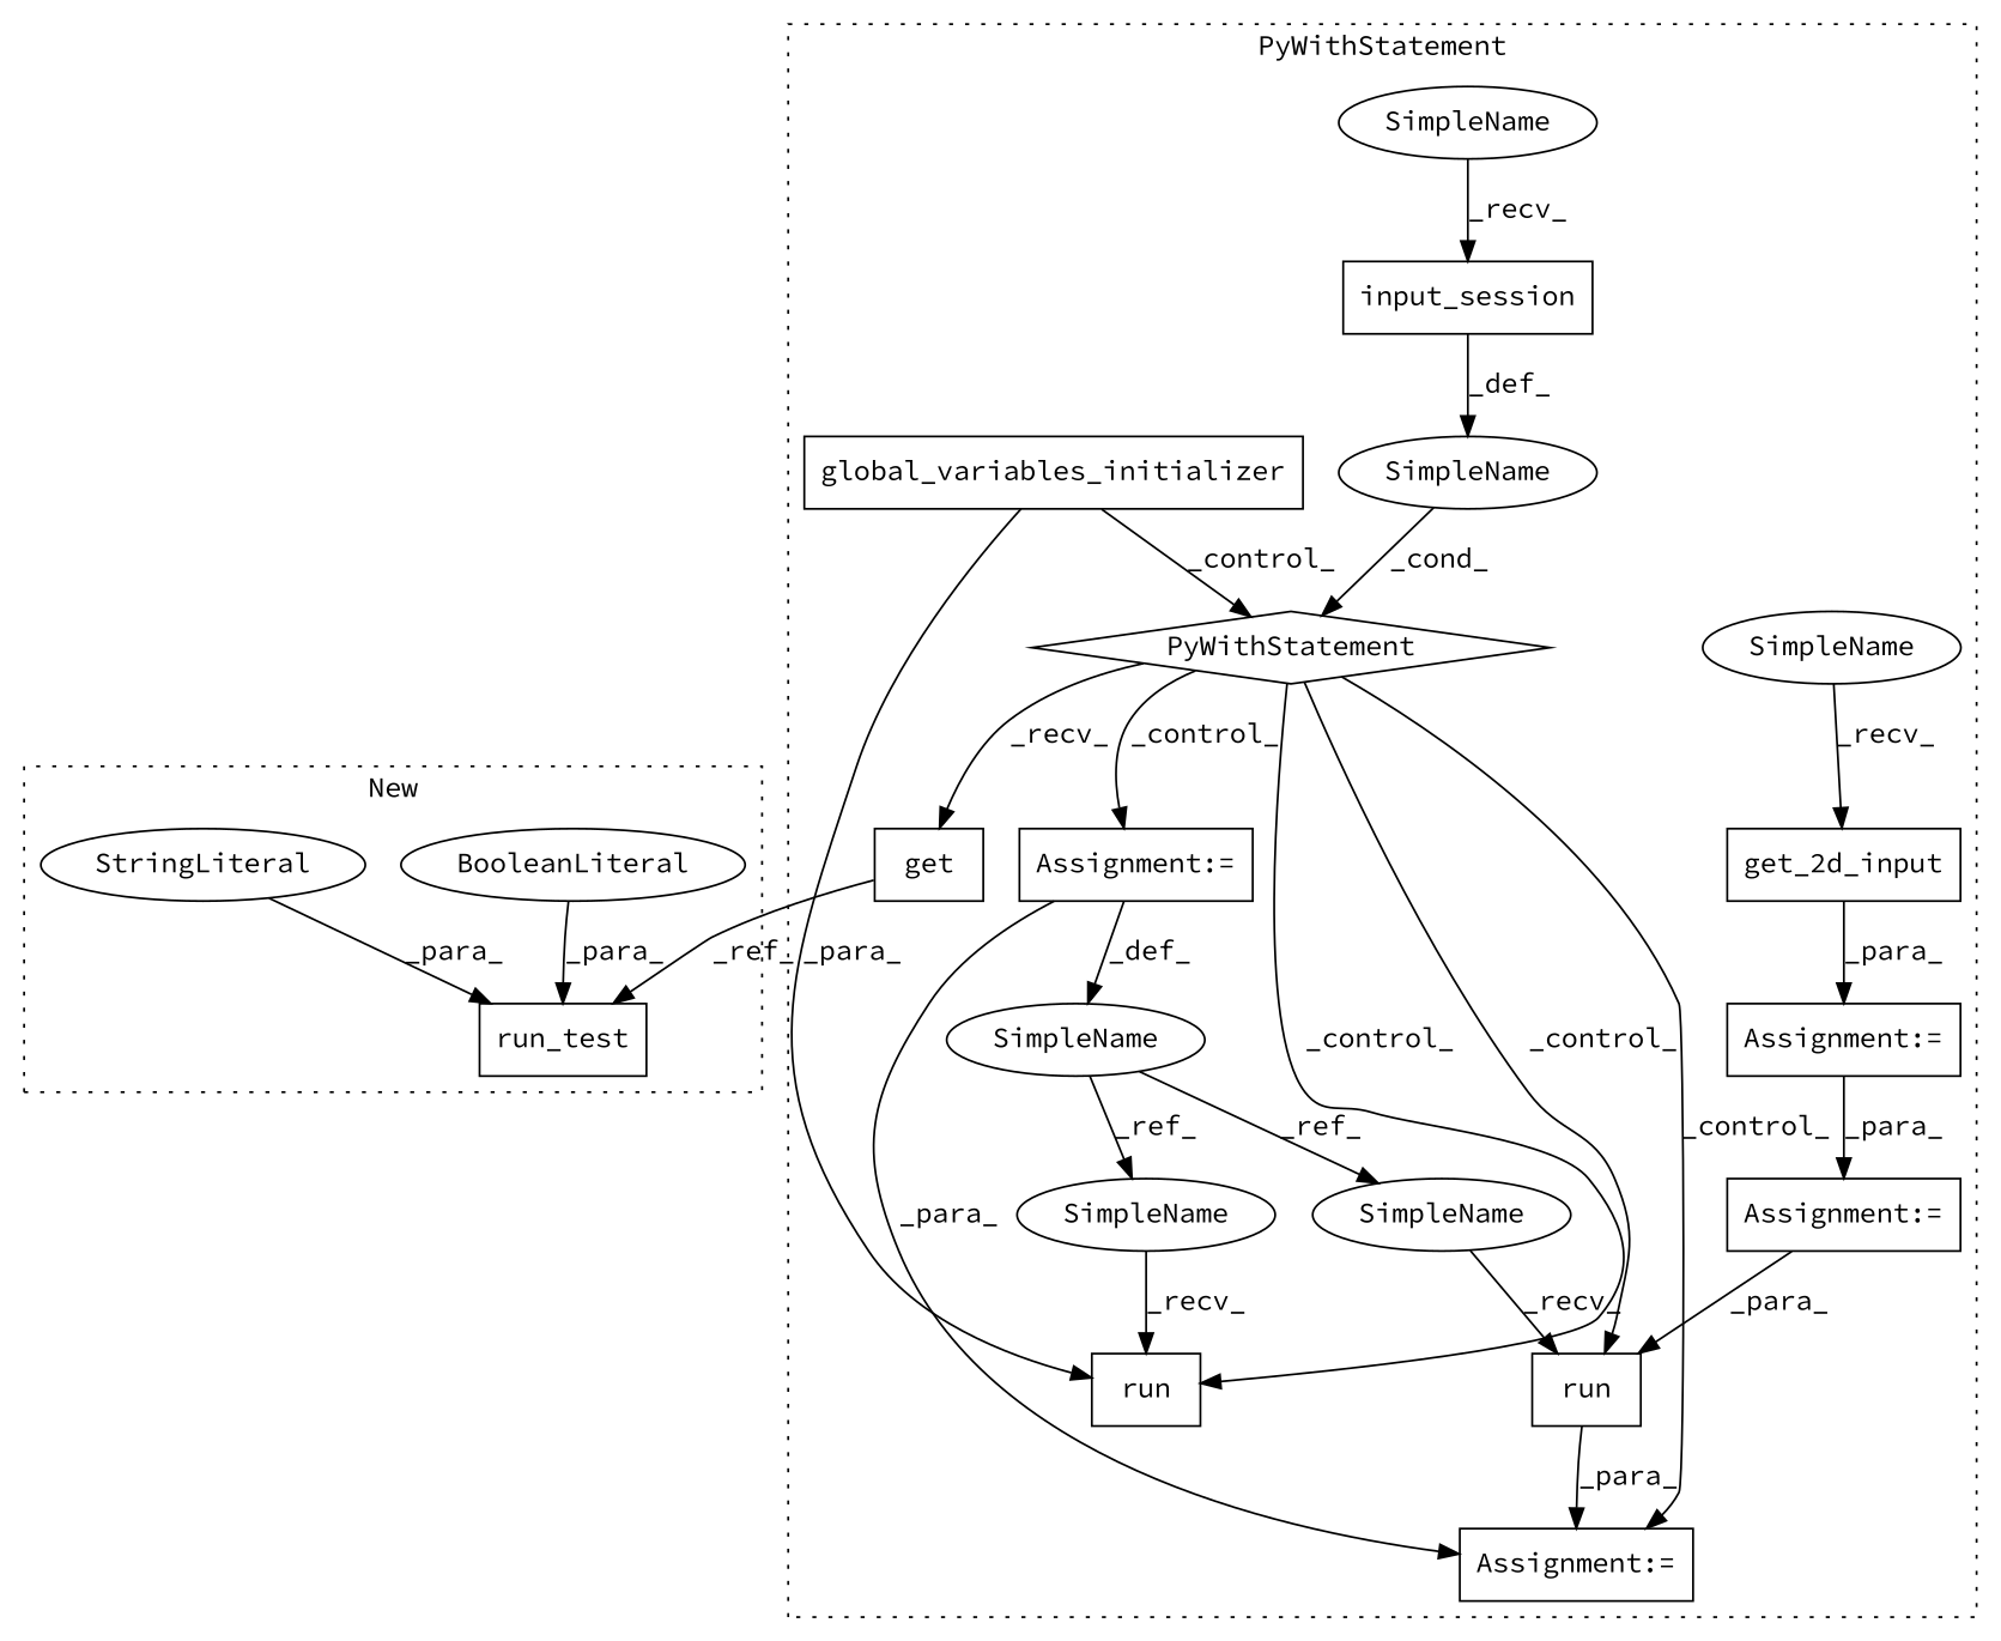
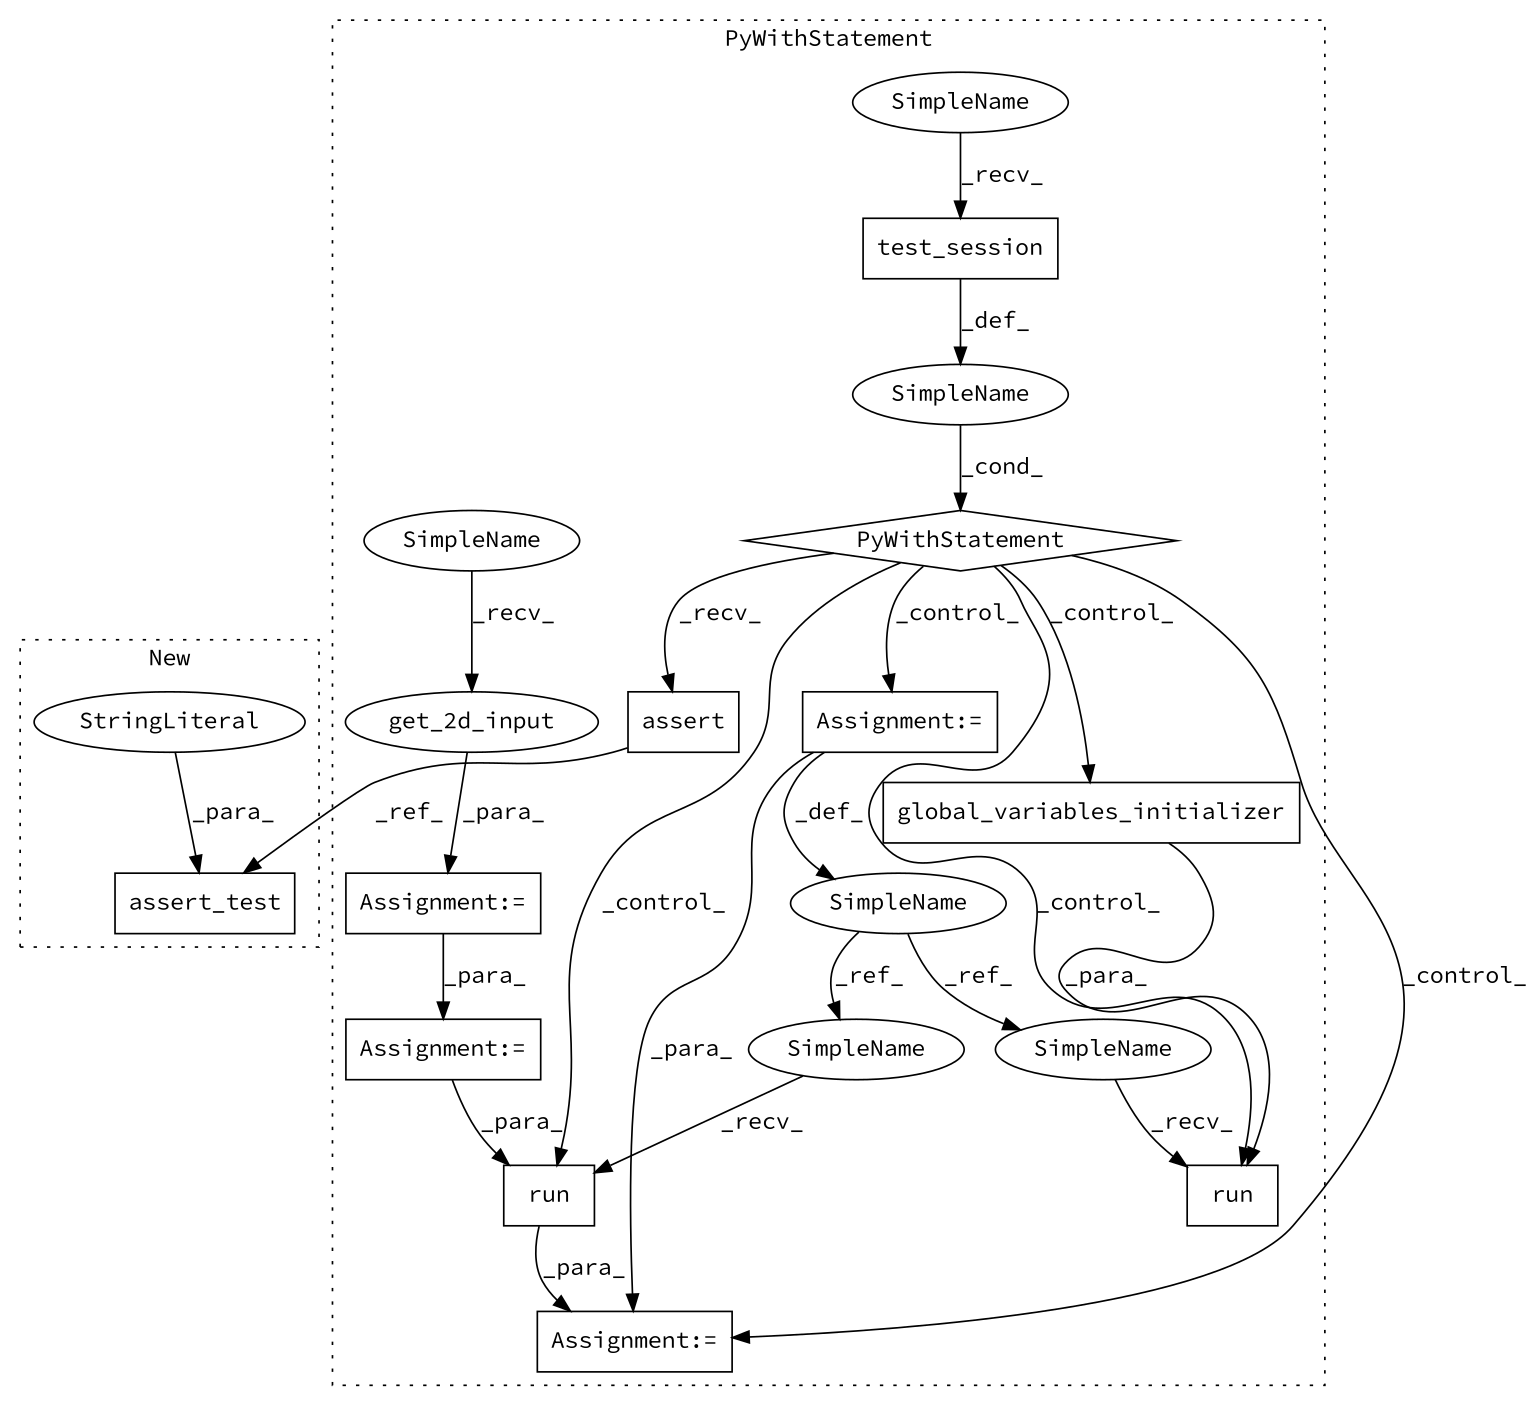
  digraph {
    fontname="Source Code Pro"
    node [a=32 fontname="Source Code Pro" l=4 s=8675 shape=box]
    edge [fontname="Source Code Pro"]
-   n1 [l="22,1" label=get s="8785,8863"]
-   n2 [l=14 label=input_session s=8647]
+   n1 [l="22,1" label=assert s="8785,8863"]
+   n2 [l=14 label=test_session s=8647]
    n3 [l=30 label=global_variables_initializer s=8707]
    n4 [a=104 l="10,2" label=PyWithStatement s="8632,8661" shape=diamond]
    n5 [a=42 label=SimpleName shape=ellipse l="" s=""]
    n6 [l="4,1" label=run s="8755,8771"]
    n7 [a=42 label=SimpleName shape=ellipse]
    n8 [l="4,1" label=run s="8692,8737"]
    n9 [a=7 l=1 label="Assignment:=" s=8581]
    n10 [a=7 label="Assignment:="]
    n11 [a=7 l=1 label="Assignment:=" s=8501]
    n12 [a=7 l=1 label="Assignment:=" s=8749]
-   n13 [l=14 label=get_2d_input s=8507]
+   n13 [l=14 label=get_2d_input s=8507 shape=ellipse]
    n14 [a=42 label=SimpleName s=8642 shape=ellipse]
    n15 [a=42 label=SimpleName s=8502 shape=ellipse]
    n16 [a=42 label=SimpleName s=8687 shape=ellipse]
    n17 [a=42 label=SimpleName s=8750 shape=ellipse]
-   n18 [l="9,2" label=run_test s="4529,4605"]
-   n19 [a=9 l=5 label=BooleanLiteral s=4538 shape=ellipse]
+   n18 [l="9,2" label=assert_test s="4529,4605"]
    n20 [a=45 l=10 label=StringLiteral s=4544 shape=ellipse]
    subgraph cluster_1 {
      label=PyWithStatement
      style=dotted
      n1
      n2
      n3
      n4
      n5
      n6
      n7
      n8
      n9
      n10
      n11
      n12
      n13
      n14
      n15
      n16
      n17
    }
    subgraph cluster_2 {
      label=New
      style=dotted
      n18
-     n19
      n20
    }
    n1 -> n18 [label=_ref_]
    n2 -> n5 [label=_def_]
    n3 -> n8 [label=_para_]
    n4 -> n1 [label=_recv_]
-   n3 -> n4 [label=_control_]
+   n4 -> n3 [label=_control_]
    n4 -> n6 [label=_control_]
    n4 -> n8 [label=_control_]
    n4 -> n10 [label=_control_]
    n4 -> n12 [label=_control_]
    n5 -> n4 [label=_cond_]
    n6 -> n12 [label=_para_]
    n7 -> n16 [label=_ref_]
    n7 -> n17 [label=_ref_]
    n9 -> n6 [label=_para_]
    n10 -> n7 [label=_def_]
    n10 -> n12 [label=_para_]
    n11 -> n9 [label=_para_]
    n13 -> n11 [label=_para_]
    n14 -> n2 [label=_recv_]
    n15 -> n13 [label=_recv_]
    n16 -> n8 [label=_recv_]
    n17 -> n6 [label=_recv_]
-   n19 -> n18 [label=_para_]
    n20 -> n18 [label=_para_]
  }
